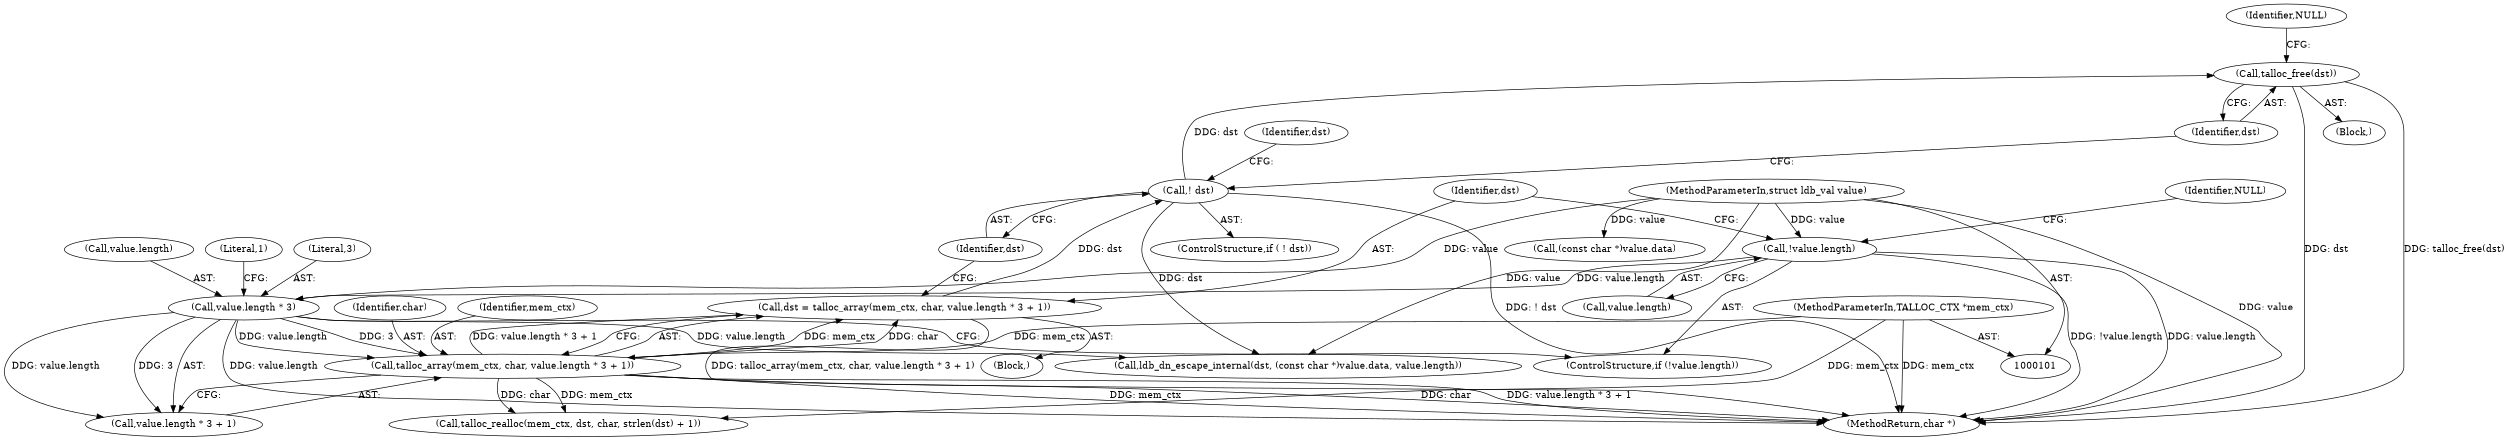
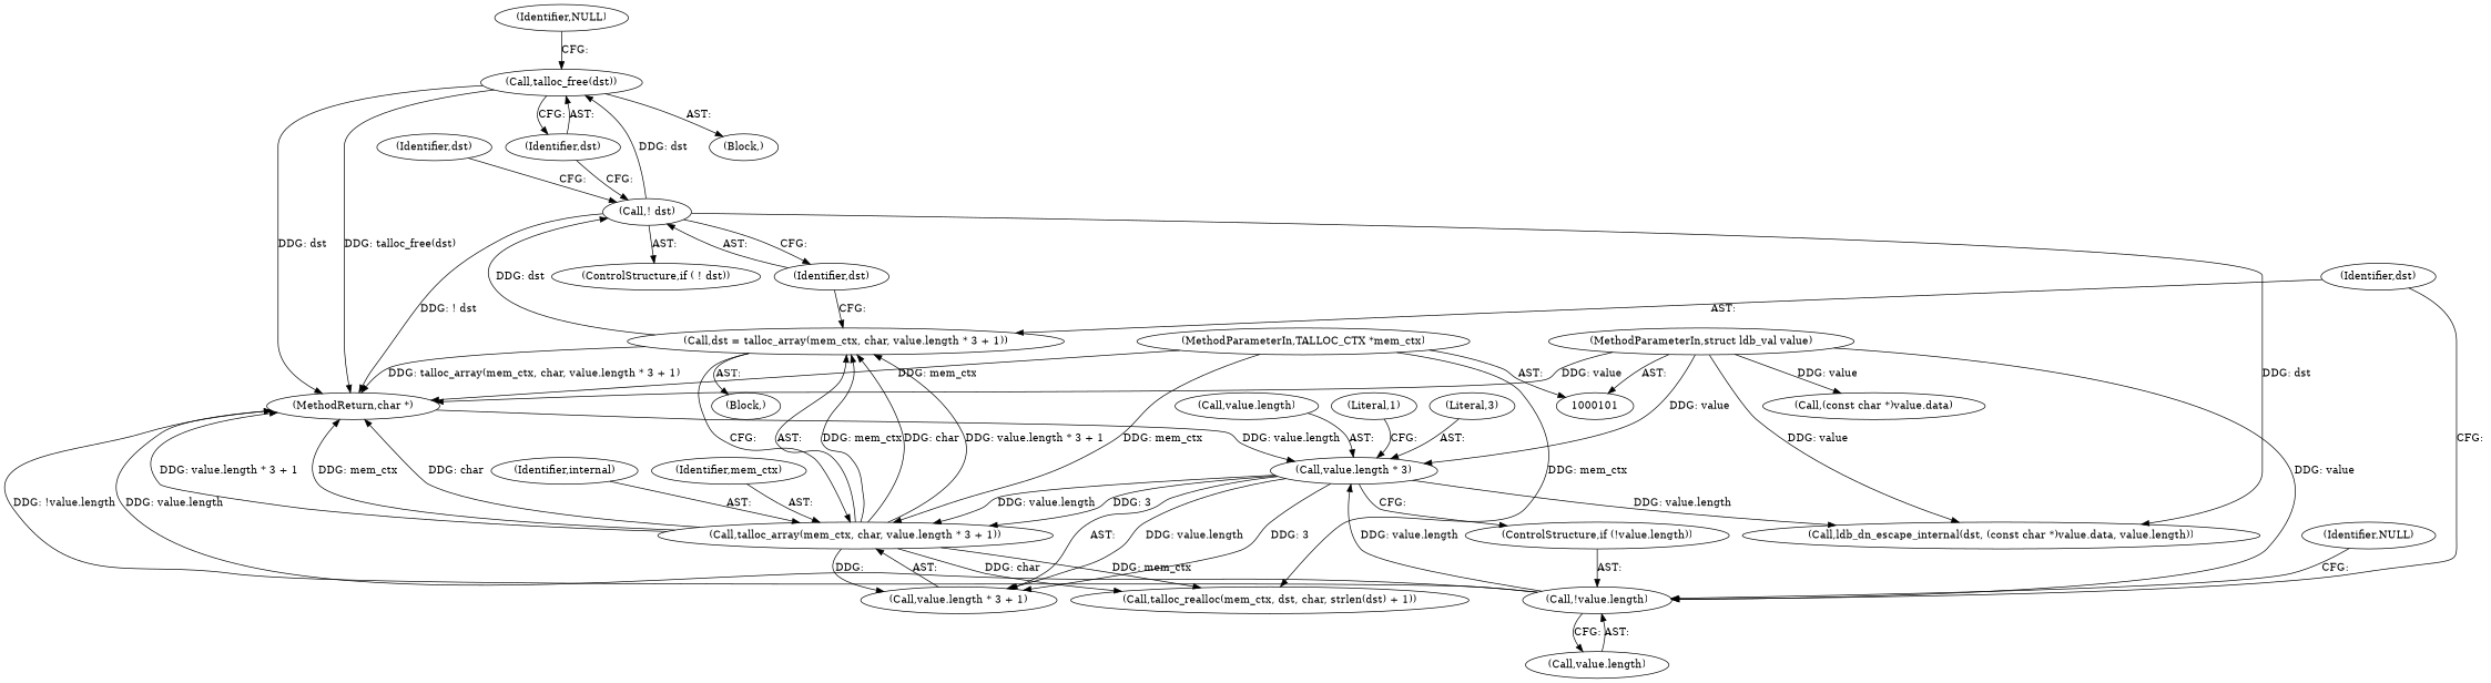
  digraph {
    n1 [label="(Call,talloc_free(dst))"]
    n2 [label="(Identifier,dst)"]
    n3 [label="(MethodReturn,char *)"]
    n4 [label="(Block,)"]
    n5 [label="(Call,! dst)"]
    n6 [label="(ControlStructure,if ( ! dst))"]
    n7 [label="(Call,ldb_dn_escape_internal(dst, (const char *)value.data, value.length))"]
    n8 [label="(Identifier,dst)"]
    n9 [label="(Call,dst = talloc_array(mem_ctx, char, value.length * 3 + 1))"]
    n10 [label="(Call,talloc_array(mem_ctx, char, value.length * 3 + 1))"]
    n11 [label="(Block,)"]
    n12 [label="(Call,value.length * 3 + 1)"]
    n13 [label="(Call,talloc_realloc(mem_ctx, dst, char, strlen(dst) + 1))"]
    n14 [label="(MethodParameterIn,TALLOC_CTX *mem_ctx)"]
    1000101
    n16 [label="(Call,value.length * 3)"]
    n17 [label="(ControlStructure,if (!value.length))"]
    n18 [label="(Literal,3)"]
    n19 [label="(Call,!value.length)"]
    n20 [label="(Call,value.length)"]
    n21 [label="(MethodParameterIn,struct ldb_val value)"]
    n22 [label="(Call,(const char *)value.data)"]
    n23 [label="(Identifier,dst)"]
    n24 [label="(Identifier,NULL)"]
    n25 [label="(Call,value.length)"]
    n26 [label="(Identifier,dst)"]
-   n27 [label="(Identifier,char)"]
+   n27 [label="(Identifier,internal)"]
    n28 [label="(Literal,1)"]
    n29 [label="(Identifier,mem_ctx)"]
    n30 [label="(Identifier,NULL)"]
    n1 -> n2 [label="CFG: "]
    n1 -> n3 [label="DDG: dst"]
    n1 -> n3 [label="DDG: talloc_free(dst)"]
    n1 -> n4 [label="AST: "]
    n2 -> n1 [label="AST: "]
    n2 -> n5 [label="CFG: "]
    n5 -> n1 [label="DDG: dst"]
    n5 -> n3 [label="DDG: ! dst"]
    n5 -> n6 [label="AST: "]
    n5 -> n7 [label="DDG: dst"]
    n5 -> n8 [label="CFG: "]
    n8 -> n5 [label="AST: "]
    n8 -> n9 [label="CFG: "]
    n9 -> n3 [label="DDG: talloc_array(mem_ctx, char, value.length * 3 + 1)"]
    n9 -> n5 [label="DDG: dst"]
    n9 -> n10 [label="CFG: "]
    n9 -> n11 [label="AST: "]
    n10 -> n3 [label="DDG: char"]
    n10 -> n3 [label="DDG: value.length * 3 + 1"]
    n10 -> n3 [label="DDG: mem_ctx"]
    n10 -> n9 [label="AST: "]
    n10 -> n9 [label="DDG: mem_ctx"]
    n10 -> n9 [label="DDG: char"]
    n10 -> n9 [label="DDG: value.length * 3 + 1"]
-   n10 -> n12 [label="CFG: "]
+   n10 -> n12 [label="DDG: "]
    n10 -> n13 [label="DDG: mem_ctx"]
    n10 -> n13 [label="DDG: char"]
    n12 -> n10 [label="AST: "]
    n14 -> n3 [label="DDG: mem_ctx"]
    n14 -> n10 [label="DDG: mem_ctx"]
    n14 -> n13 [label="DDG: mem_ctx"]
    n14 -> 1000101 [label="AST: "]
-   n16 -> n3 [label="DDG: value.length"]
+   n3 -> n16 [label="DDG: value.length"]
    n16 -> n7 [label="DDG: value.length"]
    n16 -> n10 [label="DDG: value.length"]
    n16 -> n10 [label="DDG: 3"]
    n16 -> n12 [label="AST: "]
    n16 -> n12 [label="DDG: value.length"]
    n16 -> n12 [label="DDG: 3"]
    n16 -> n17 [label="CFG: "]
    n18 -> n16 [label="AST: "]
    n19 -> n3 [label="DDG: value.length"]
    n19 -> n3 [label="DDG: !value.length"]
    n19 -> n16 [label="DDG: value.length"]
-   n19 -> n17 [label="AST: "]
+   n17 -> n19 [label="AST: "]
    n19 -> n20 [label="CFG: "]
    n20 -> n19 [label="AST: "]
    n21 -> n3 [label="DDG: value"]
    n21 -> n7 [label="DDG: value"]
    n21 -> 1000101 [label="AST: "]
    n21 -> n16 [label="DDG: value"]
    n21 -> n19 [label="DDG: value"]
    n21 -> n22 [label="DDG: value"]
    n23 -> n9 [label="AST: "]
    n23 -> n19 [label="CFG: "]
    n24 -> n1 [label="CFG: "]
    n25 -> n16 [label="AST: "]
    n26 -> n5 [label="CFG: "]
    n27 -> n10 [label="AST: "]
    n28 -> n16 [label="CFG: "]
    n29 -> n10 [label="AST: "]
    n30 -> n19 [label="CFG: "]
  }
